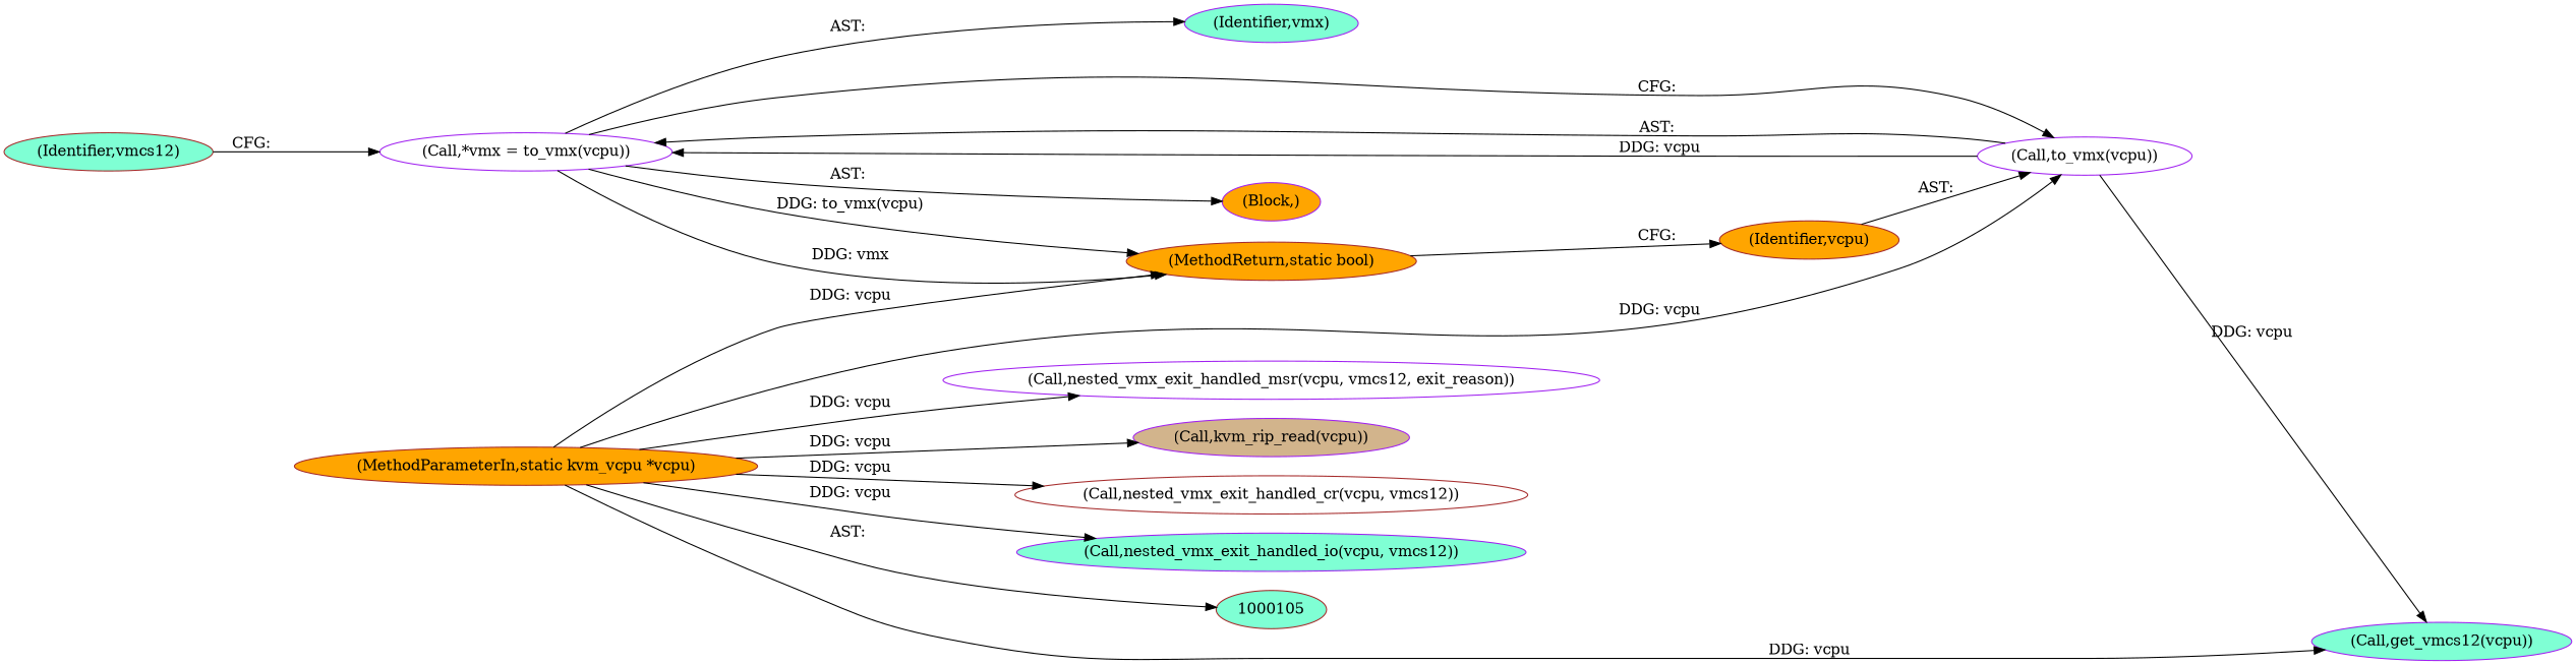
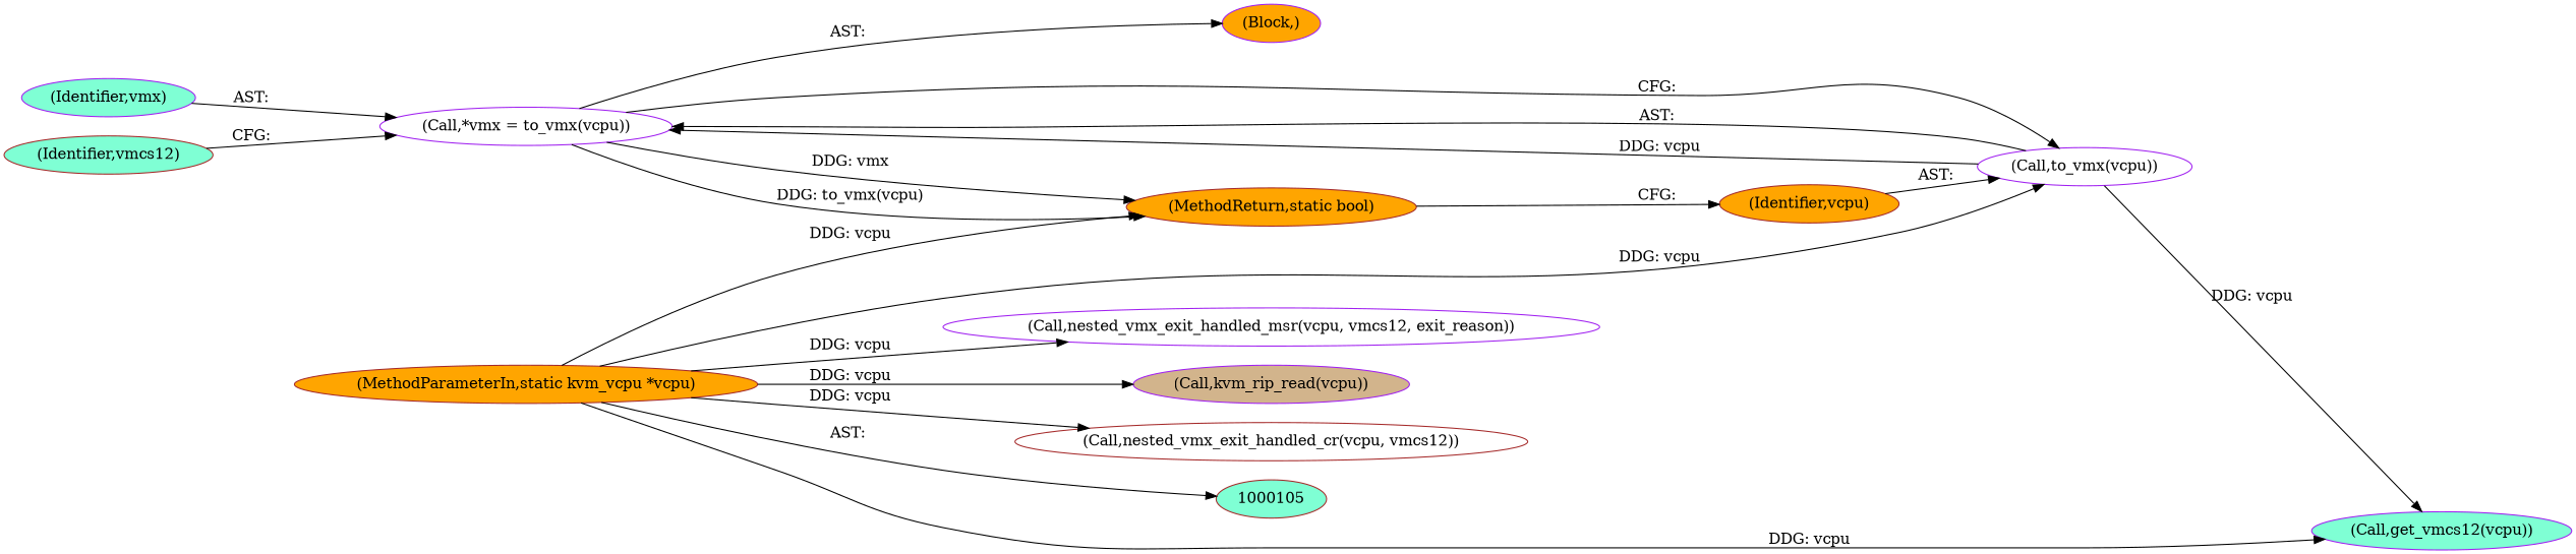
  digraph {
    rankdir=LR
    node [color=purple fillcolor=aquamarine style=filled]
    n1 [fillcolor=white label="(Call,*vmx = to_vmx(vcpu))"]
    n2 [fillcolor=white label="(Call,to_vmx(vcpu))"]
    n3 [color=brown fillcolor=orange label="(MethodReturn,static bool)"]
    n4 [fillcolor=orange label="(Block,)"]
    n5 [label="(Call,get_vmcs12(vcpu))"]
    n6 [color=brown fillcolor=orange label="(Identifier,vcpu)"]
    n7 [color=brown fillcolor=orange label="(MethodParameterIn,static kvm_vcpu *vcpu)"]
    n8 [fillcolor=white label="(Call,nested_vmx_exit_handled_msr(vcpu, vmcs12, exit_reason))"]
    n9 [fillcolor=tan label="(Call,kvm_rip_read(vcpu))"]
    n10 [color=brown fillcolor=white label="(Call,nested_vmx_exit_handled_cr(vcpu, vmcs12))"]
-   n11 [label="(Call,nested_vmx_exit_handled_io(vcpu, vmcs12))"]
    1000105 [color=brown]
    n13 [label="(Identifier,vmx)"]
    n14 [color=brown label="(Identifier,vmcs12)"]
    n1 -> n2 [label="CFG: "]
    n1 -> n3 [label="DDG: vmx"]
    n1 -> n3 [label="DDG: to_vmx(vcpu)"]
    n1 -> n4 [label="AST: "]
    n2 -> n1 [label="AST: "]
    n2 -> n1 [label="DDG: vcpu"]
    n2 -> n5 [label="DDG: vcpu"]
    n3 -> n6 [label="CFG: "]
    n6 -> n2 [label="AST: "]
    n7 -> n2 [label="DDG: vcpu"]
    n7 -> n3 [label="DDG: vcpu"]
    n7 -> n5 [label="DDG: vcpu"]
    n7 -> n8 [label="DDG: vcpu"]
    n7 -> n9 [label="DDG: vcpu"]
    n7 -> n10 [label="DDG: vcpu"]
-   n7 -> n11 [label="DDG: vcpu"]
    n7 -> 1000105 [label="AST: "]
-   n1 -> n13 [label="AST: "]
+   n13 -> n1 [label="AST: "]
    n14 -> n1 [label="CFG: "]
  }
